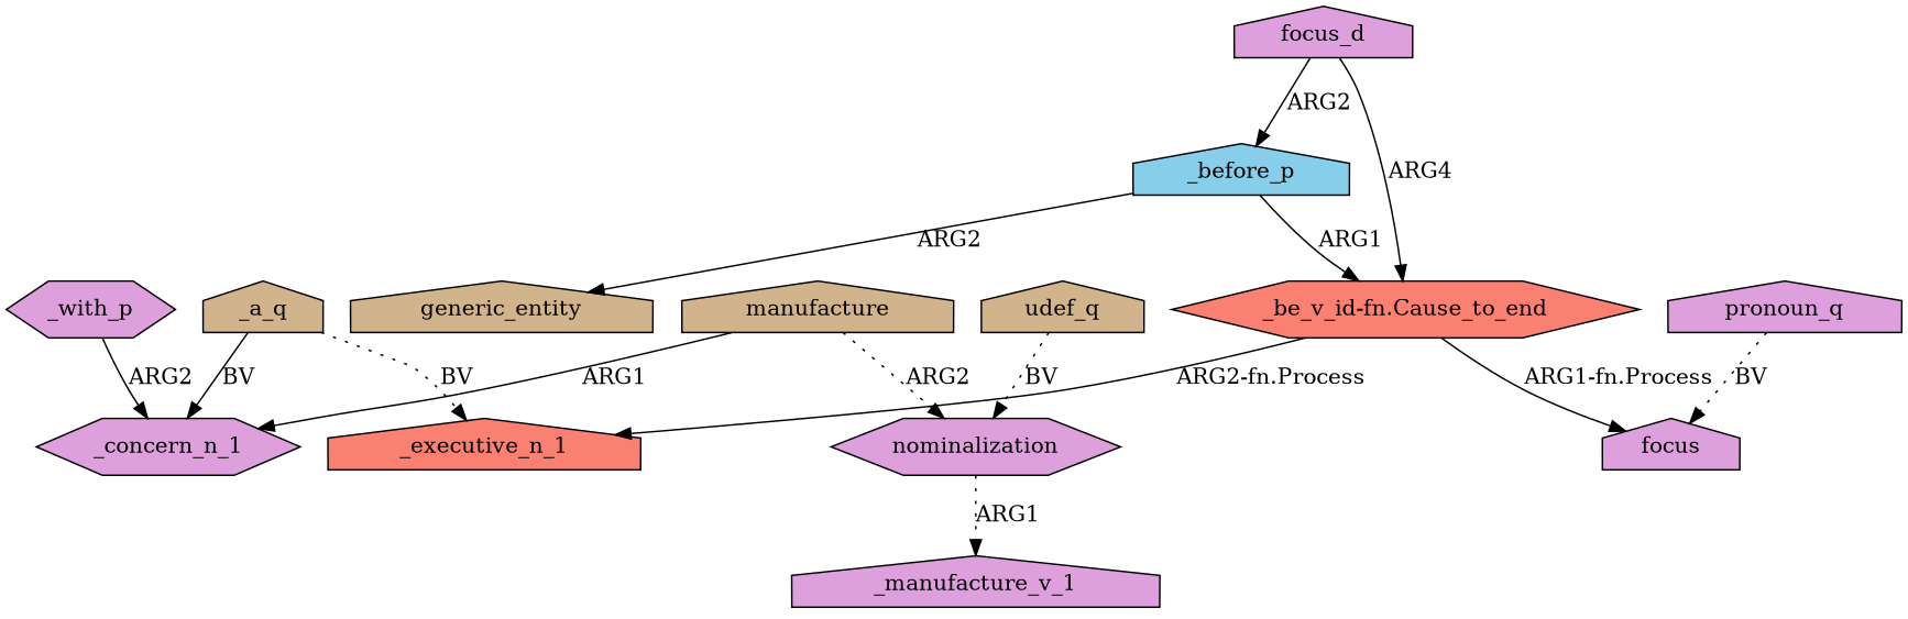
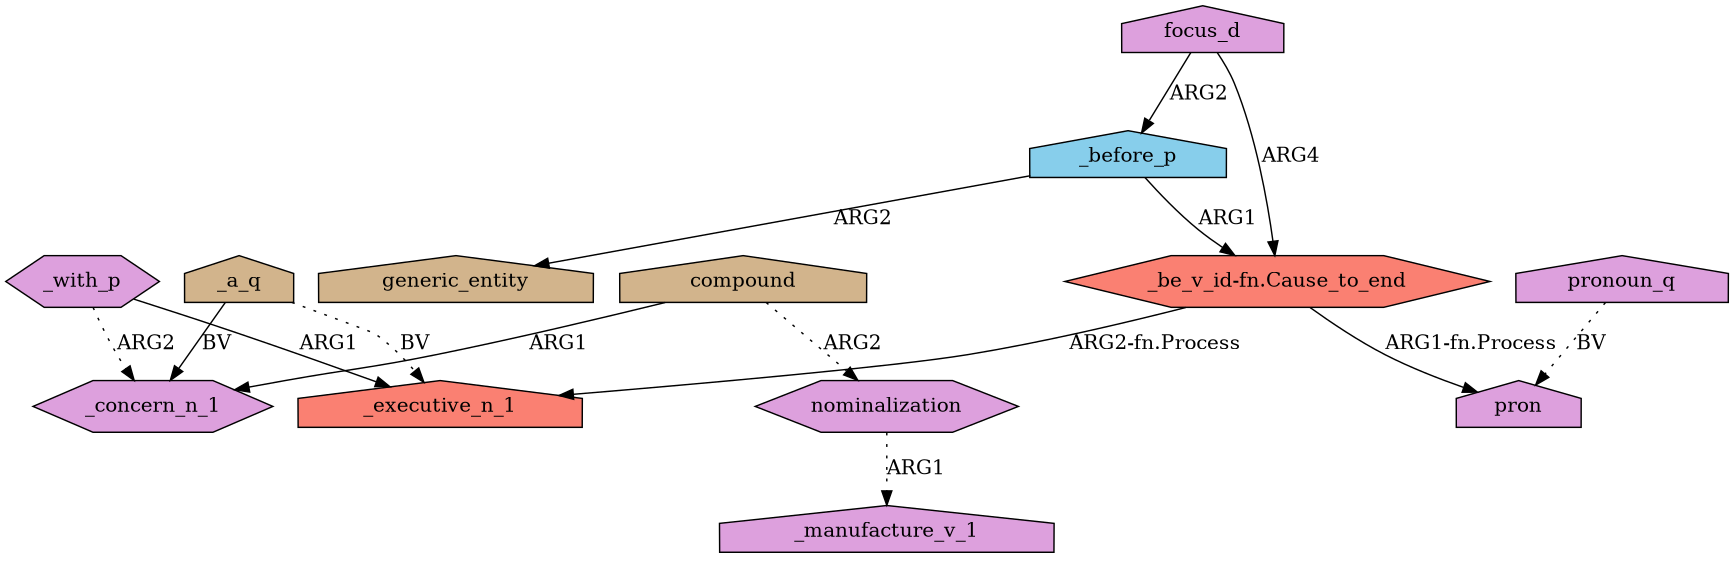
  digraph {
    node [fillcolor=plum shape=house style=filled]
    edge [style=solid]
    _a_q [fillcolor=tan]
    _concern_n_1 [shape=hexagon]
    _executive_n_1 [fillcolor=salmon]
    "_be_v_id-fn.Cause_to_end" [fillcolor=salmon shape=hexagon]
    focus_d
    _before_p [fillcolor=skyblue]
-   pron [label=focus]
+   pron
    generic_entity [fillcolor=tan]
    _with_p [shape=hexagon]
-   compound [fillcolor=tan label=manufacture]
+   compound [fillcolor=tan]
    nominalization [shape=hexagon]
    _manufacture_v_1
    pronoun_q
-   udef_q [fillcolor=tan]
    _a_q -> _concern_n_1 [label=BV]
    _a_q -> _executive_n_1 [label=BV style=dotted]
    "_be_v_id-fn.Cause_to_end" -> _executive_n_1 [label="ARG2-fn.Process"]
    "_be_v_id-fn.Cause_to_end" -> pron [label="ARG1-fn.Process"]
    focus_d -> "_be_v_id-fn.Cause_to_end" [label=ARG4]
    focus_d -> _before_p [label=ARG2]
    _before_p -> "_be_v_id-fn.Cause_to_end" [label=ARG1]
    _before_p -> generic_entity [label=ARG2]
-   _with_p -> _concern_n_1 [label=ARG2]
+   _with_p -> _concern_n_1 [label=ARG2 style=dotted]
+   _with_p -> _executive_n_1 [label=ARG1]
    compound -> _concern_n_1 [label=ARG1]
    compound -> nominalization [label=ARG2 style=dotted]
    nominalization -> _manufacture_v_1 [label=ARG1 style=dotted]
    pronoun_q -> pron [label=BV style=dotted]
-   udef_q -> nominalization [label=BV style=dotted]
  }
